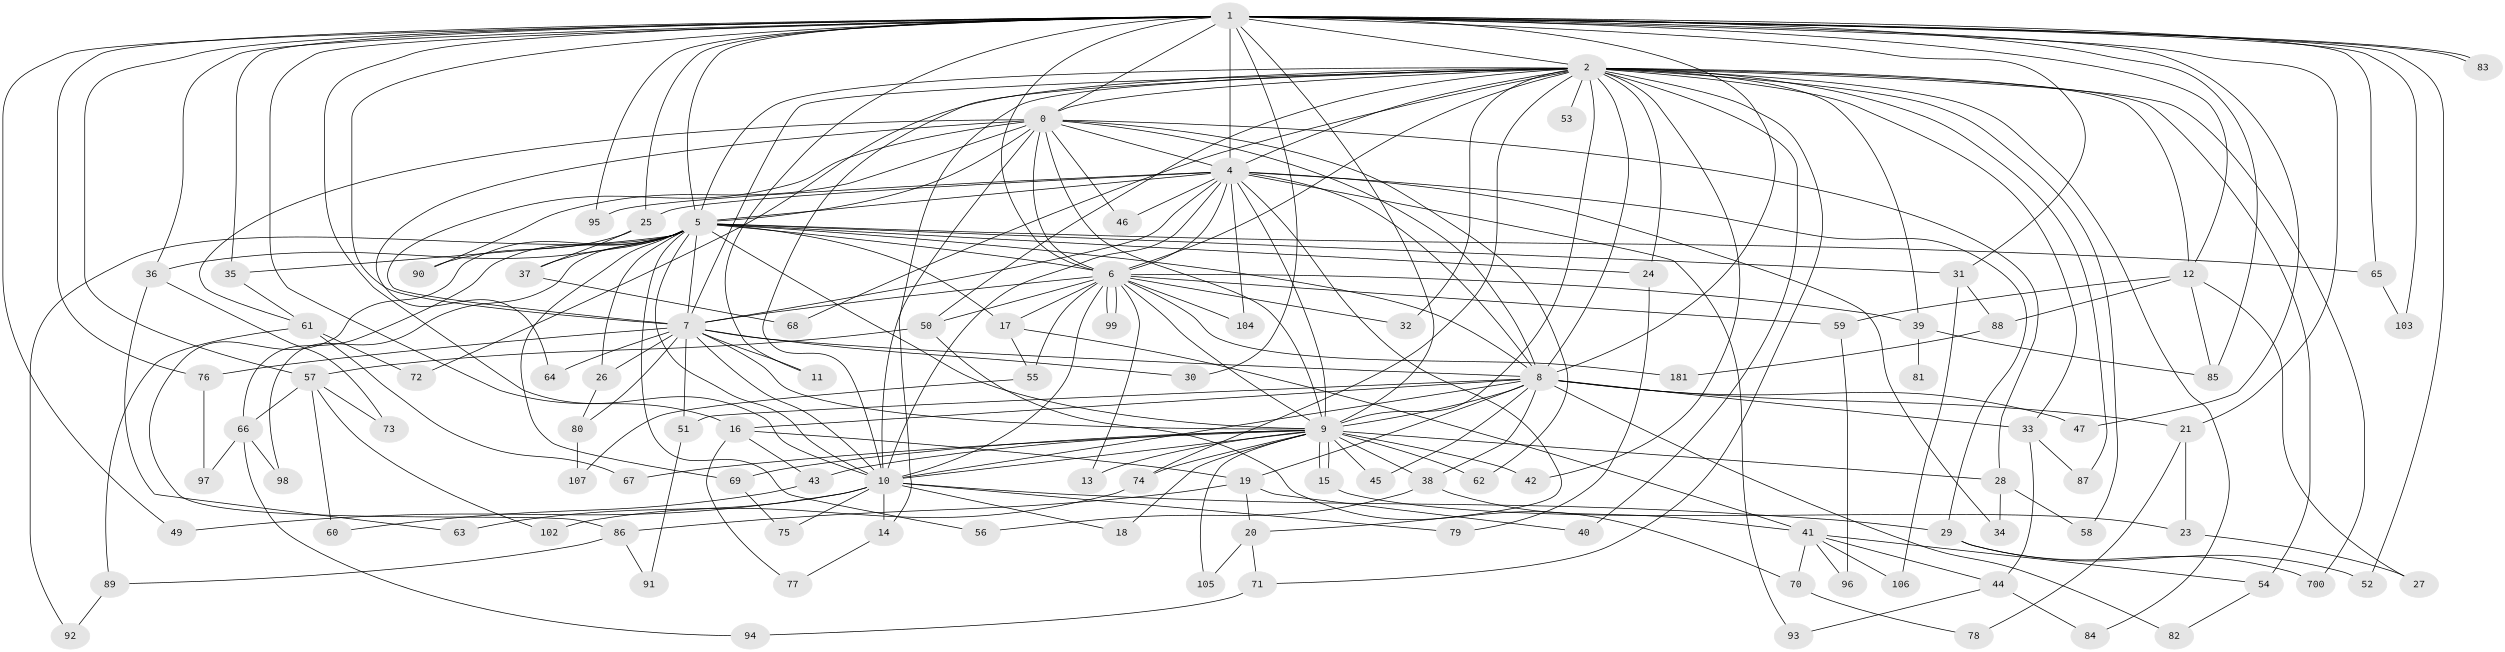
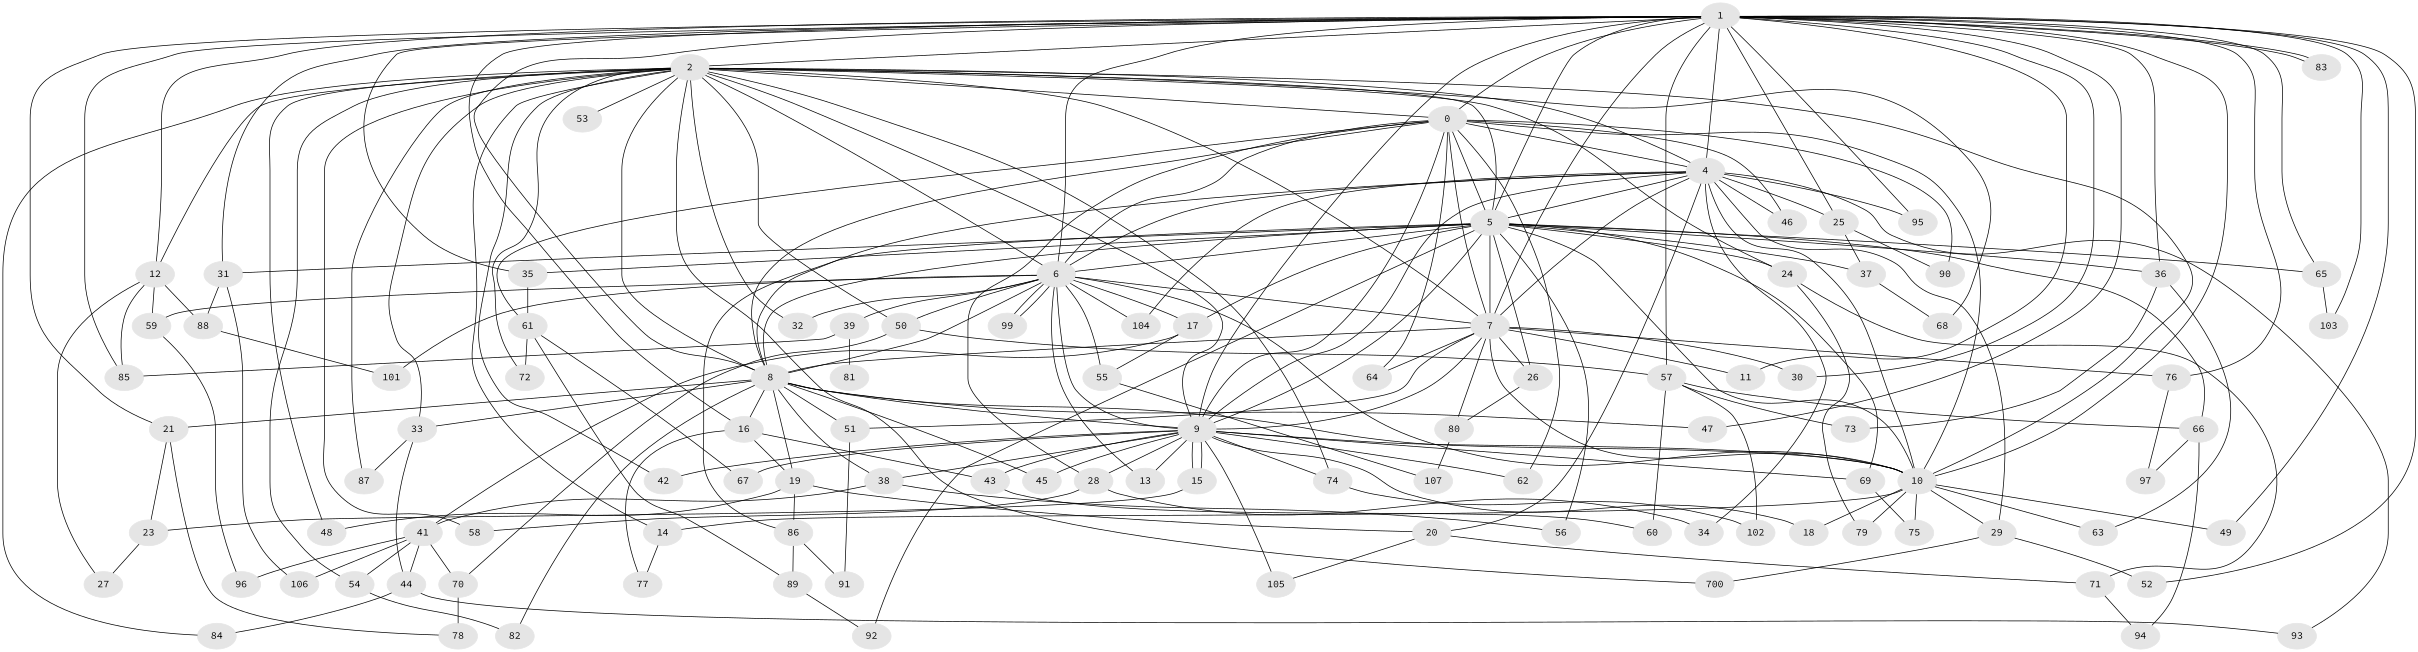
  graph {
    fontname="Source Code Pro"
    node [color=gray90 fontname="Source Code Pro" style=filled]
    edge [fontname="Source Code Pro"]
    1
    2
    n3 [label=0]
    4
    5
    6
    7
    8
    9
    10
    11
    12
    16
    21
    25
    30
    31
    35
    36
    47
    49
    52
    57
    65
    76
    83
    85
    95
    103
    14
    24
    32
    33
    39
-   40
+   40 [label=48]
    42
    50
    53
    54
    58
    68
    71
    72
    74
    84
    87
    n47 [label=700]
    28
    46
    61
    62
    64
    90
    20
    29
    34
    93
    104
    17
    26
    37
    56
    66
    69
    86
    92
-   98
    13
    55
    59
    99
-   101 [label=181]
+   101
    51
    80
    19
    38
    45
    82
    15
    18
    43
    67
    105
    63
    75
    79
    88
    27
    77
    23
    78
    106
    73
    60
    102
    97
    44
    81
    70
    94
    89
    41
    91
    107
    96
    1 -- 2
    1 -- n3
    1 -- 4
    1 -- 5
    1 -- 6
    1 -- 7
    1 -- 8
    1 -- 9
    1 -- 10
    1 -- 11
    1 -- 12
    1 -- 16
    1 -- 21
    1 -- 25
    1 -- 30
    1 -- 31
    1 -- 35
    1 -- 36
    1 -- 47
    1 -- 49
    1 -- 52
    1 -- 57
    1 -- 65
    1 -- 76
    1 -- 83
    1 -- 83
    1 -- 85
    1 -- 95
    1 -- 103
    2 -- n3
    2 -- 4
    2 -- 5
    2 -- 6
    2 -- 7
    2 -- 8
    2 -- 9
    2 -- 10
    2 -- 12
    2 -- 14
    2 -- 24
    2 -- 32
    2 -- 33
-   2 -- 39
    2 -- 40
    2 -- 42
    2 -- 50
    2 -- 53
    2 -- 54
    2 -- 58
    2 -- 68
-   2 -- 71
+   24 -- 71
    2 -- 72
    2 -- 74
    2 -- 84
    2 -- 87
    2 -- n47
    n3 -- 4
    n3 -- 5
    n3 -- 6
    n3 -- 7
    n3 -- 8
    n3 -- 9
    n3 -- 10
    n3 -- 28
    n3 -- 46
    n3 -- 61
    n3 -- 62
    n3 -- 64
    n3 -- 90
    4 -- 5
    4 -- 6
    4 -- 7
    4 -- 8
    4 -- 9
    4 -- 10
    4 -- 25
    4 -- 95
    4 -- 46
    4 -- 20
    4 -- 29
    4 -- 34
    4 -- 93
    4 -- 104
    5 -- 6
    5 -- 7
    5 -- 8
    5 -- 9
    5 -- 10
    5 -- 31
    5 -- 35
    5 -- 36
    5 -- 65
    5 -- 24
    5 -- 17
    5 -- 26
    5 -- 37
    5 -- 56
    5 -- 66
    5 -- 69
    5 -- 86
    5 -- 92
-   5 -- 98
    6 -- 7
+   6 -- 8
    6 -- 9
    6 -- 10
    6 -- 32
    6 -- 39
    6 -- 50
    6 -- 104
    6 -- 17
    6 -- 13
    6 -- 55
    6 -- 59
    6 -- 99
    6 -- 99
    6 -- 101
    7 -- 8
    7 -- 9
    7 -- 10
    7 -- 11
    7 -- 30
    7 -- 76
    7 -- 64
    7 -- 26
    7 -- 51
    7 -- 80
    8 -- 9
    8 -- 10
    8 -- 16
    8 -- 21
    8 -- 47
    8 -- 33
    8 -- 51
    8 -- 19
    8 -- 38
    8 -- 45
    8 -- 82
    9 -- 10
    9 -- 42
    9 -- 74
    9 -- 28
    9 -- 62
    9 -- 69
    9 -- 13
    9 -- 38
    9 -- 45
    9 -- 15
    9 -- 15
    9 -- 18
    9 -- 43
    9 -- 67
    9 -- 105
    10 -- 49
    10 -- 14
    10 -- 29
    10 -- 18
    10 -- 63
    10 -- 75
    10 -- 79
    12 -- 85
    12 -- 59
    12 -- 88
    12 -- 27
    16 -- 19
    16 -- 43
    16 -- 77
    21 -- 23
    21 -- 78
    25 -- 90
    25 -- 37
    31 -- 88
    31 -- 106
    35 -- 61
    36 -- 63
    36 -- 73
    57 -- 66
    57 -- 73
    57 -- 60
    57 -- 102
    65 -- 103
    76 -- 97
    14 -- 77
    24 -- 79
    33 -- 87
    33 -- 44
    39 -- 85
    39 -- 81
    50 -- 57
    50 -- 70
    54 -- 82
    71 -- 94
    74 -- 102
    28 -- 58
    28 -- 34
    61 -- 72
    61 -- 67
    61 -- 89
    20 -- 71
    20 -- 105
    29 -- 52
    29 -- n47
    17 -- 55
    17 -- 41
    26 -- 80
    37 -- 68
-   66 -- 98
    66 -- 97
    66 -- 94
    69 -- 75
    86 -- 89
    86 -- 91
    55 -- 107
    59 -- 96
    51 -- 91
    80 -- 107
    19 -- 40
    19 -- 20
    19 -- 86
    38 -- 56
    38 -- 41
    15 -- 23
    43 -- 60
    88 -- 101
    23 -- 27
    44 -- 84
    44 -- 93
    70 -- 78
    89 -- 92
    41 -- 54
    41 -- 106
    41 -- 44
    41 -- 70
    41 -- 96
  }
